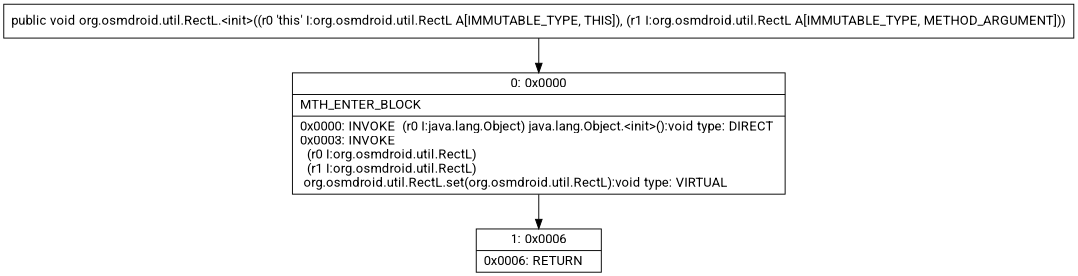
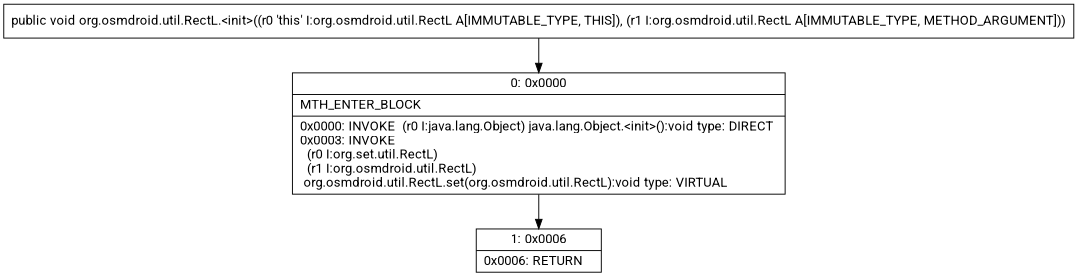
  digraph {
    fontname=Roboto
    node [shape=record fontname=Roboto]
    edge [fontname=Roboto]
-   n1 [label="{0\:\ 0x0000|MTH_ENTER_BLOCK\l|0x0000: INVOKE  (r0 I:java.lang.Object) java.lang.Object.\<init\>():void type: DIRECT \l0x0003: INVOKE  \l  (r0 I:org.osmdroid.util.RectL)\l  (r1 I:org.osmdroid.util.RectL)\l org.osmdroid.util.RectL.set(org.osmdroid.util.RectL):void type: VIRTUAL \l}"]
+   n1 [label="{0\:\ 0x0000|MTH_ENTER_BLOCK\l|0x0000: INVOKE  (r0 I:java.lang.Object) java.lang.Object.\<init\>():void type: DIRECT \l0x0003: INVOKE  \l  (r0 I:org.set.util.RectL)\l  (r1 I:org.osmdroid.util.RectL)\l org.osmdroid.util.RectL.set(org.osmdroid.util.RectL):void type: VIRTUAL \l}"]
    n2 [label="{1\:\ 0x0006|0x0006: RETURN   \l}"]
    n3 [label="{public void org.osmdroid.util.RectL.\<init\>((r0 'this' I:org.osmdroid.util.RectL A[IMMUTABLE_TYPE, THIS]), (r1 I:org.osmdroid.util.RectL A[IMMUTABLE_TYPE, METHOD_ARGUMENT])) }"]
    n1 -> n2
    n3 -> n1
  }
